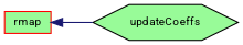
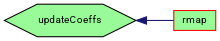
  digraph {
    rankdir=LR
    fontname=Roboto
    node [fillcolor=palegreen fontname=Roboto fontsize=10 style=filled]
    n1 [color=black fontcolor=black height=0.2 label=updateCoeffs shape=hexagon width=0.4]
    n2 [color=red height=0.2 label=rmap shape=box width=0.4]
-   n2 -> n1 [color=midnightblue dir=back fontname=Roboto fontsize=10 labelfontname=FreeSans labelfontsize=10 style=solid]
+   n1 -> n2 [color=midnightblue dir=back fontname=Roboto fontsize=10 labelfontname=FreeSans labelfontsize=10 style=solid]
  }
